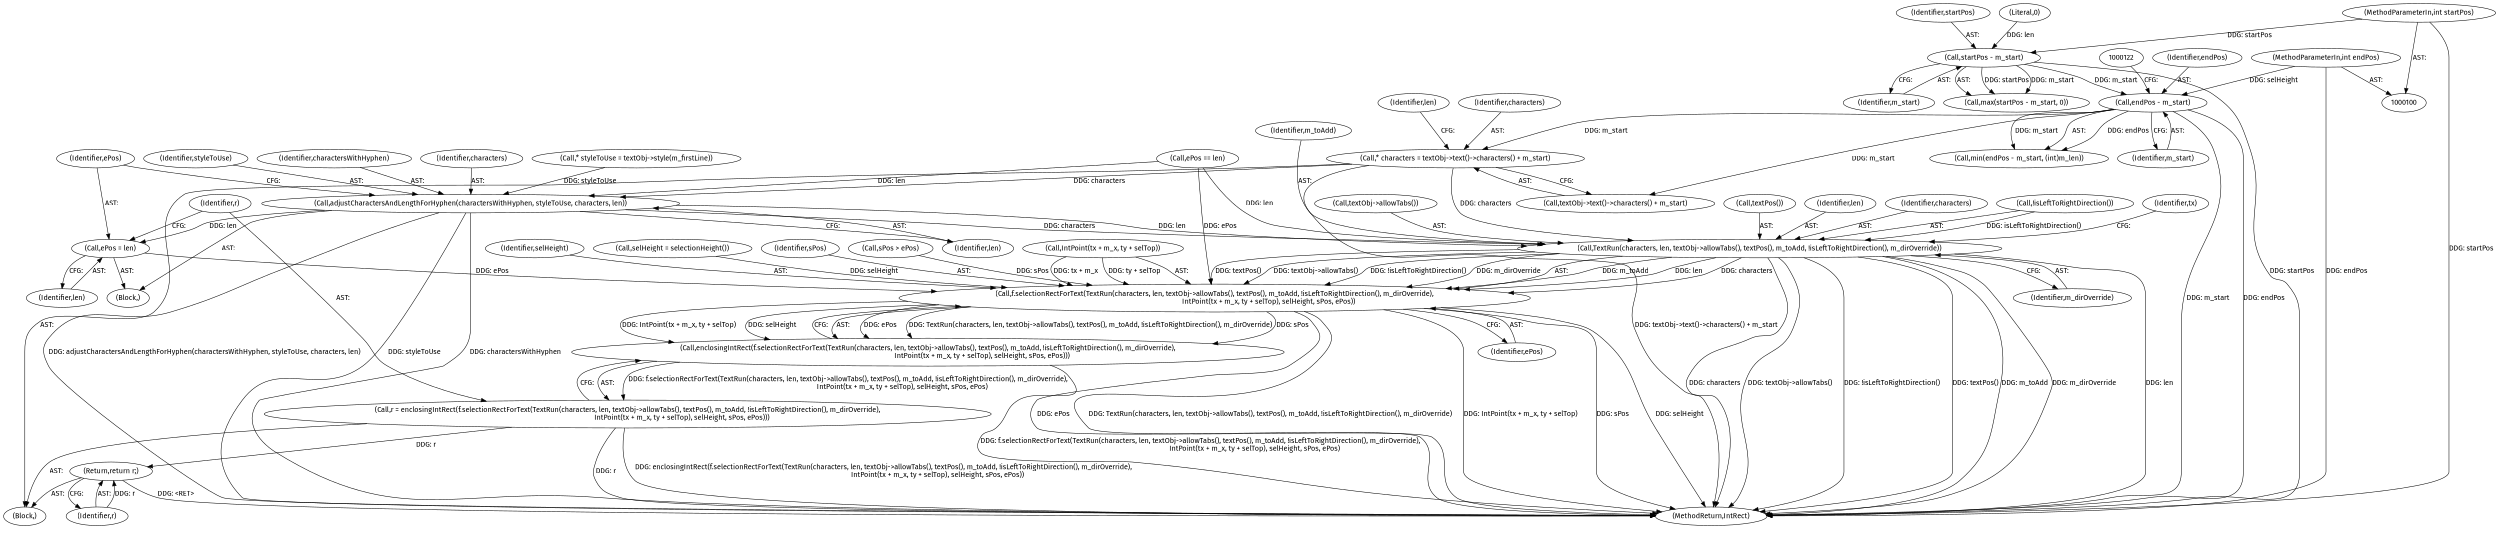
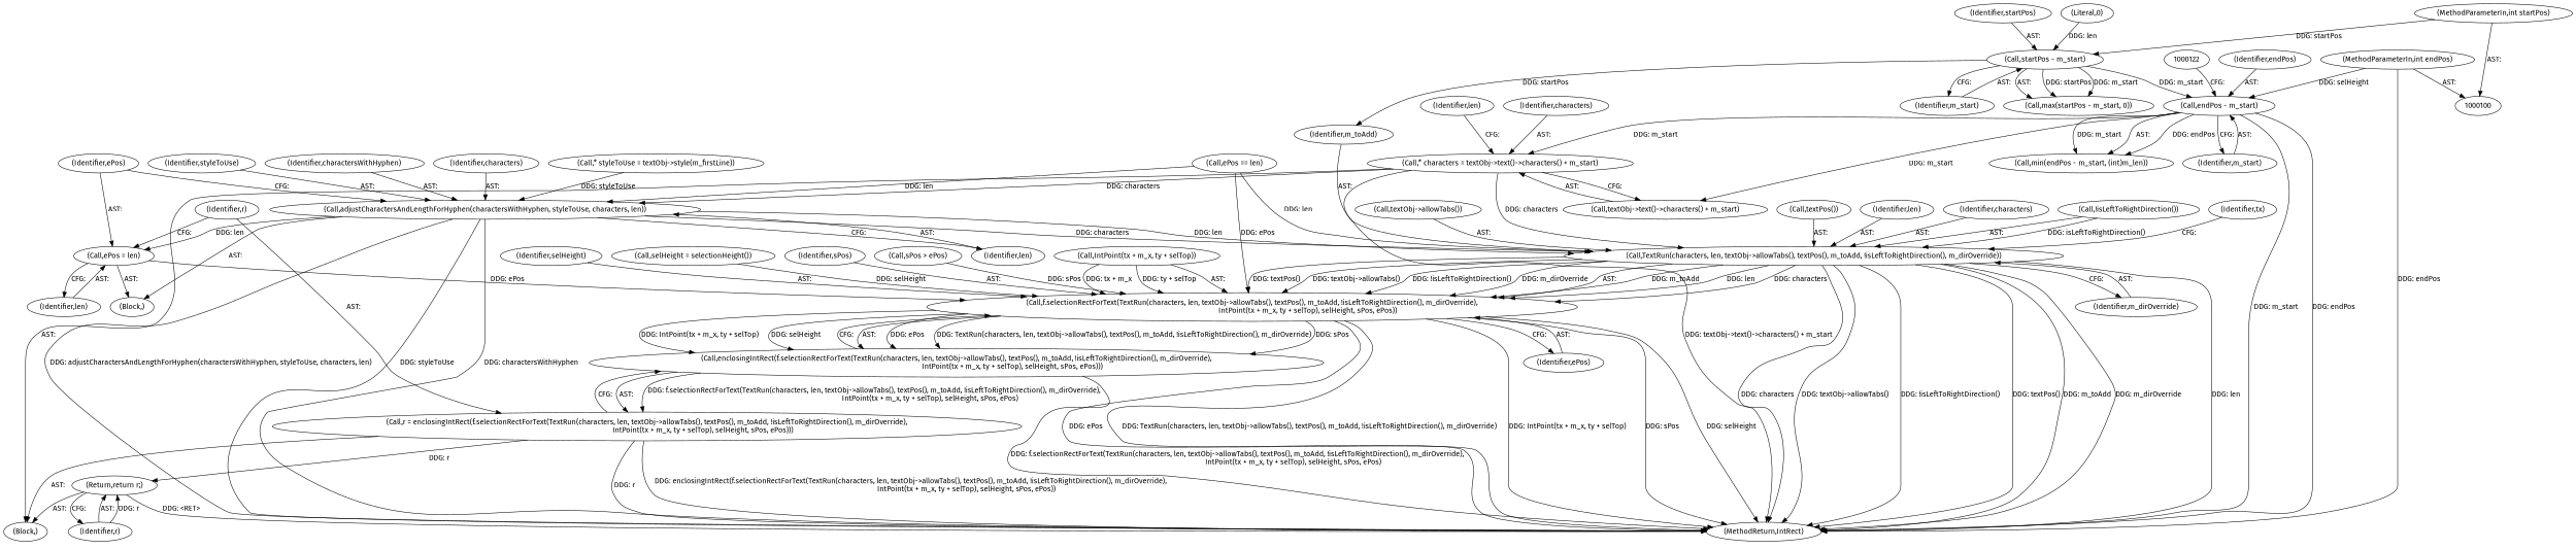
  digraph {
    fontname="Fira Sans"
    node [fontname="Fira Sans"]
    edge [fontname="Fira Sans"]
    n1 [label="(Call,* characters = textObj->text()->characters() + m_start)"]
    n2 [label="(Call,adjustCharactersAndLengthForHyphen(charactersWithHyphen, styleToUse, characters, len))"]
    n3 [label="(Call,TextRun(characters, len, textObj->allowTabs(), textPos(), m_toAdd, !isLeftToRightDirection(), m_dirOverride))"]
    n4 [label="(Block,)"]
    n5 [label="(MethodReturn,IntRect)"]
    n6 [label="(Call,textObj->text()->characters() + m_start)"]
    n7 [label="(Call,ePos = len)"]
    n8 [label="(Identifier,len)"]
    n9 [label="(Block,)"]
    n10 [label="(Call,f.selectionRectForText(TextRun(characters, len, textObj->allowTabs(), textPos(), m_toAdd, !isLeftToRightDirection(), m_dirOverride),\n                                                        IntPoint(tx + m_x, ty + selTop), selHeight, sPos, ePos))"]
    n11 [label="(Identifier,m_dirOverride)"]
    n12 [label="(Call,endPos - m_start)"]
    n13 [label="(Identifier,m_start)"]
    n14 [label="(Call,min(endPos - m_start, (int)m_len))"]
    n15 [label="(MethodParameterIn,int endPos)"]
    1000100
    n17 [label="(Call,startPos - m_start)"]
    n18 [label="(Identifier,m_start)"]
    n19 [label="(Call,max(startPos - m_start, 0))"]
    n20 [label="(MethodParameterIn,int startPos)"]
    n21 [label="(Identifier,len)"]
    n22 [label="(Call,enclosingIntRect(f.selectionRectForText(TextRun(characters, len, textObj->allowTabs(), textPos(), m_toAdd, !isLeftToRightDirection(), m_dirOverride),\n                                                        IntPoint(tx + m_x, ty + selTop), selHeight, sPos, ePos)))"]
    n23 [label="(Identifier,ePos)"]
    n24 [label="(Call,r = enclosingIntRect(f.selectionRectForText(TextRun(characters, len, textObj->allowTabs(), textPos(), m_toAdd, !isLeftToRightDirection(), m_dirOverride),\n                                                        IntPoint(tx + m_x, ty + selTop), selHeight, sPos, ePos)))"]
    n25 [label="(Return,return r;)"]
    n26 [label="(Identifier,r)"]
    n27 [label="(Call,* styleToUse = textObj->style(m_firstLine))"]
    n28 [label="(Call,textPos())"]
    n29 [label="(Identifier,len)"]
    n30 [label="(Call,sPos > ePos)"]
    n31 [label="(Identifier,endPos)"]
    n32 [label="(Call,ePos == len)"]
    n33 [label="(Identifier,len)"]
    n34 [label="(Call,IntPoint(tx + m_x, ty + selTop))"]
    n35 [label="(Identifier,selHeight)"]
    n36 [label="(Identifier,m_toAdd)"]
    n37 [label="(Identifier,styleToUse)"]
    n38 [label="(Identifier,characters)"]
    n39 [label="(Identifier,charactersWithHyphen)"]
    n40 [label="(Identifier,startPos)"]
    n41 [label="(Call,selHeight = selectionHeight())"]
    n42 [label="(Identifier,ePos)"]
    n43 [label="(Identifier,characters)"]
    n44 [label="(Literal,0)"]
    n45 [label="(Call,!isLeftToRightDirection())"]
    n46 [label="(Identifier,characters)"]
    n47 [label="(Identifier,r)"]
    n48 [label="(Identifier,tx)"]
    n49 [label="(Call,textObj->allowTabs())"]
    n50 [label="(Identifier,sPos)"]
    1000122
    n1 -> n2 [label="DDG: characters"]
    n1 -> n3 [label="DDG: characters"]
    n1 -> n4 [label="AST: "]
    n1 -> n5 [label="DDG: textObj->text()->characters() + m_start"]
    n1 -> n6 [label="CFG: "]
    n2 -> n3 [label="DDG: characters"]
    n2 -> n3 [label="DDG: len"]
    n2 -> n5 [label="DDG: adjustCharactersAndLengthForHyphen(charactersWithHyphen, styleToUse, characters, len)"]
    n2 -> n5 [label="DDG: styleToUse"]
    n2 -> n5 [label="DDG: charactersWithHyphen"]
    n2 -> n7 [label="DDG: len"]
    n2 -> n8 [label="CFG: "]
    n2 -> n9 [label="AST: "]
    n3 -> n5 [label="DDG: textObj->allowTabs()"]
    n3 -> n5 [label="DDG: !isLeftToRightDirection()"]
    n3 -> n5 [label="DDG: textPos()"]
    n3 -> n5 [label="DDG: m_toAdd"]
    n3 -> n5 [label="DDG: m_dirOverride"]
    n3 -> n5 [label="DDG: len"]
    n3 -> n5 [label="DDG: characters"]
    n3 -> n10 [label="AST: "]
    n3 -> n10 [label="DDG: m_toAdd"]
    n3 -> n10 [label="DDG: len"]
    n3 -> n10 [label="DDG: characters"]
    n3 -> n10 [label="DDG: textPos()"]
    n3 -> n10 [label="DDG: textObj->allowTabs()"]
    n3 -> n10 [label="DDG: !isLeftToRightDirection()"]
    n3 -> n10 [label="DDG: m_dirOverride"]
    n3 -> n11 [label="CFG: "]
    n6 -> n1 [label="AST: "]
    n7 -> n9 [label="AST: "]
    n7 -> n10 [label="DDG: ePos"]
    n7 -> n21 [label="CFG: "]
    n8 -> n2 [label="AST: "]
    n10 -> n5 [label="DDG: ePos"]
    n10 -> n5 [label="DDG: TextRun(characters, len, textObj->allowTabs(), textPos(), m_toAdd, !isLeftToRightDirection(), m_dirOverride)"]
    n10 -> n5 [label="DDG: IntPoint(tx + m_x, ty + selTop)"]
    n10 -> n5 [label="DDG: sPos"]
    n10 -> n5 [label="DDG: selHeight"]
    n10 -> n22 [label="AST: "]
    n10 -> n22 [label="DDG: ePos"]
    n10 -> n22 [label="DDG: TextRun(characters, len, textObj->allowTabs(), textPos(), m_toAdd, !isLeftToRightDirection(), m_dirOverride)"]
    n10 -> n22 [label="DDG: sPos"]
    n10 -> n22 [label="DDG: IntPoint(tx + m_x, ty + selTop)"]
    n10 -> n22 [label="DDG: selHeight"]
    n10 -> n23 [label="CFG: "]
    n11 -> n3 [label="AST: "]
    n12 -> n1 [label="DDG: m_start"]
    n12 -> n5 [label="DDG: m_start"]
    n12 -> n5 [label="DDG: endPos"]
    n12 -> n6 [label="DDG: m_start"]
    n12 -> n13 [label="CFG: "]
    n12 -> n14 [label="AST: "]
    n12 -> n14 [label="DDG: endPos"]
    n12 -> n14 [label="DDG: m_start"]
    n13 -> n12 [label="AST: "]
    n15 -> n5 [label="DDG: endPos"]
    n15 -> n12 [label="DDG: selHeight"]
    n15 -> 1000100 [label="AST: "]
-   n17 -> n5 [label="DDG: startPos"]
+   n17 -> n36 [label="DDG: startPos"]
    n17 -> n12 [label="DDG: m_start"]
    n17 -> n18 [label="CFG: "]
    n17 -> n19 [label="AST: "]
    n17 -> n19 [label="DDG: startPos"]
    n17 -> n19 [label="DDG: m_start"]
    n18 -> n17 [label="AST: "]
-   n20 -> n5 [label="DDG: startPos"]
    n20 -> 1000100 [label="AST: "]
    n20 -> n17 [label="DDG: startPos"]
    n21 -> n7 [label="AST: "]
    n22 -> n5 [label="DDG: f.selectionRectForText(TextRun(characters, len, textObj->allowTabs(), textPos(), m_toAdd, !isLeftToRightDirection(), m_dirOverride),\n                                                        IntPoint(tx + m_x, ty + selTop), selHeight, sPos, ePos)"]
    n22 -> n10 [label="CFG: "]
    n22 -> n24 [label="AST: "]
    n22 -> n24 [label="DDG: f.selectionRectForText(TextRun(characters, len, textObj->allowTabs(), textPos(), m_toAdd, !isLeftToRightDirection(), m_dirOverride),\n                                                        IntPoint(tx + m_x, ty + selTop), selHeight, sPos, ePos)"]
    n23 -> n10 [label="AST: "]
    n24 -> n4 [label="AST: "]
    n24 -> n5 [label="DDG: r"]
    n24 -> n5 [label="DDG: enclosingIntRect(f.selectionRectForText(TextRun(characters, len, textObj->allowTabs(), textPos(), m_toAdd, !isLeftToRightDirection(), m_dirOverride),\n                                                        IntPoint(tx + m_x, ty + selTop), selHeight, sPos, ePos))"]
    n24 -> n22 [label="CFG: "]
    n24 -> n25 [label="DDG: r"]
    n25 -> n4 [label="AST: "]
    n25 -> n5 [label="DDG: <RET>"]
    n25 -> n26 [label="CFG: "]
    n26 -> n25 [label="AST: "]
    n26 -> n25 [label="DDG: r"]
    n27 -> n2 [label="DDG: styleToUse"]
    n28 -> n3 [label="AST: "]
    n29 -> n3 [label="AST: "]
    n30 -> n10 [label="DDG: sPos"]
    n31 -> n12 [label="AST: "]
    n32 -> n2 [label="DDG: len"]
    n32 -> n3 [label="DDG: len"]
    n32 -> n10 [label="DDG: ePos"]
    n33 -> n1 [label="CFG: "]
    n34 -> n10 [label="AST: "]
    n34 -> n10 [label="DDG: tx + m_x"]
    n34 -> n10 [label="DDG: ty + selTop"]
    n35 -> n10 [label="AST: "]
    n36 -> n3 [label="AST: "]
    n37 -> n2 [label="AST: "]
    n38 -> n3 [label="AST: "]
    n39 -> n2 [label="AST: "]
    n40 -> n17 [label="AST: "]
    n41 -> n10 [label="DDG: selHeight"]
    n42 -> n2 [label="CFG: "]
    n42 -> n7 [label="AST: "]
    n43 -> n1 [label="AST: "]
    n44 -> n17 [label="DDG: len"]
    n45 -> n3 [label="AST: "]
    n45 -> n3 [label="DDG: isLeftToRightDirection()"]
    n46 -> n2 [label="AST: "]
    n47 -> n7 [label="CFG: "]
    n47 -> n24 [label="AST: "]
    n48 -> n3 [label="CFG: "]
    n49 -> n3 [label="AST: "]
    n50 -> n10 [label="AST: "]
    1000122 -> n12 [label="CFG: "]
  }
